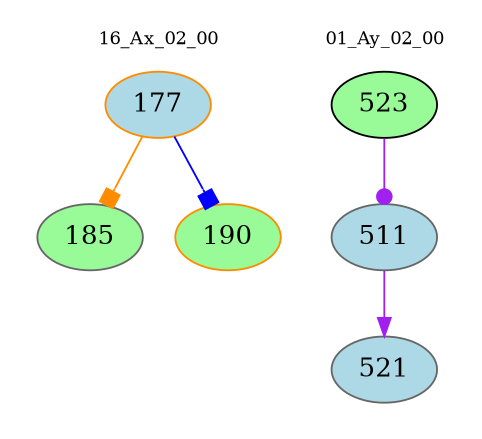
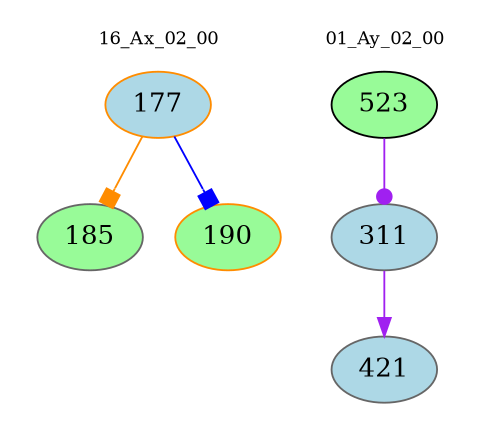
  digraph {
    node [color=gray40 fillcolor=palegreen style=filled]
    edge [arrowhead=box color=purple]
    n1 [label=185]
    n2 [color=darkorange fillcolor=lightblue label=177]
    n3 [color=darkorange label=190]
    n4 [color=black label=523]
-   n5 [fillcolor=lightblue label=511]
-   n6 [fillcolor=lightblue label=521]
+   n5 [fillcolor=lightblue label=311]
+   n6 [fillcolor=lightblue label=421]
    subgraph cluster_1 {
      color=white
      fontsize=10
      label="16_Ax_02_00"
      n1
      n2
      n3
    }
    subgraph cluster_2 {
      color=white
      fontsize=10
      label="01_Ay_02_00"
      n4
      n5
      n6
    }
    n2 -> n1 [color=darkorange]
    n2 -> n3 [color=blue]
    n4 -> n5 [arrowhead=dot]
    n5 -> n6 [arrowhead=normal]
  }
